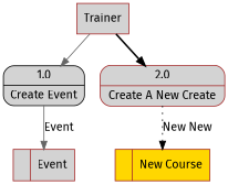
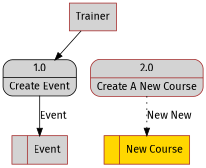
  digraph {
    fontname="Fira Sans"
    node [color=brown fillcolor=lightgrey fontname="Fira Sans" shape=record style=filled]
    edge [color=gray40 fontname="Fira Sans" style=solid]
    n1 [label="<f0>  |<f1> Event "]
    n2 [fillcolor=gold label="<f0>  |<f1> New Course "]
    n3 [label=Trainer shape=box]
    n4 [color=black label="{<f0> 1.0|<f1> Create Event }" shape=Mrecord]
-   n5 [label="{<f0> 2.0|<f1> Create A New Create }" shape=Mrecord]
-   n3 -> n4
-   n3 -> n5 [color=black style=bold]
-   n4 -> n1 [label=Event]
+   n5 [label="{<f0> 2.0|<f1> Create A New Course }" shape=Mrecord]
+   n3 -> n4 [color=black]
+   n4 -> n1 [color=black label=Event]
    n5 -> n2 [color=black label="New New" style=dotted]
  }
